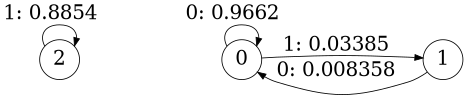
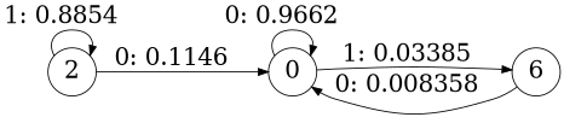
  digraph {
    rankdir=LR
    node [fontsize=24 shape=circle]
    edge [fontsize=24]
    0
-   1
+   1 [label=6]
    2
    0 -> 0 [label="0: 0.9662   "]
    0 -> 1 [label="1: 0.03385  "]
    1 -> 0 [label="0: 0.008358  "]
+   2 -> 0 [label="0: 0.1146   "]
    2 -> 2 [label="1: 0.8854   "]
  }
